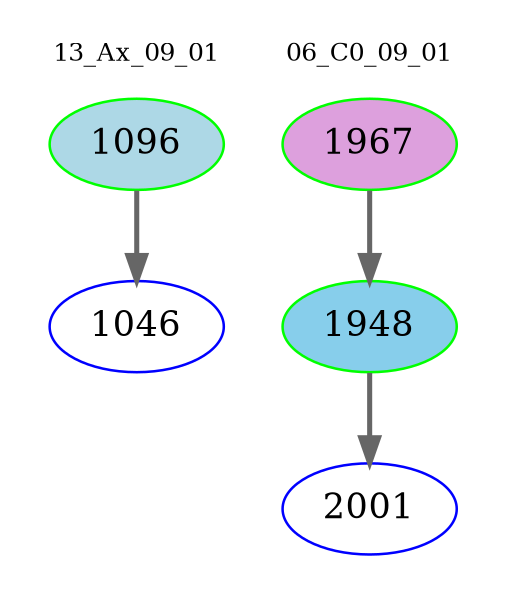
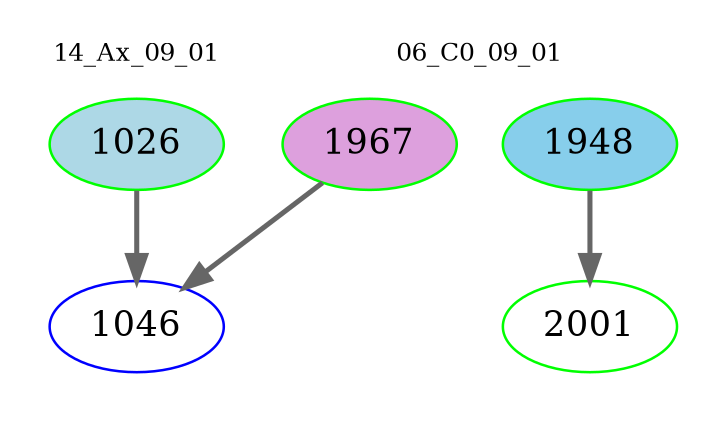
  digraph {
    node [color=green fillcolor=white style=filled]
    edge [color=gray40 style=bold]
-   n1 [fillcolor=lightblue label=1096]
+   n1 [fillcolor=lightblue label=1026]
    n2 [color=blue label=1046]
    n3 [fillcolor=plum label=1967]
    n4 [fillcolor=skyblue label=1948]
-   n5 [color=blue label=2001]
+   n5 [label=2001]
    subgraph cluster_1 {
      color=white
      fontsize=10
-     label="13_Ax_09_01"
+     label="14_Ax_09_01"
      n1
      n2
    }
    subgraph cluster_2 {
      color=white
      fontsize=10
      label="06_C0_09_01"
      n3
      n4
      n5
    }
    n1 -> n2
-   n3 -> n4
+   n3 -> n2
    n4 -> n5
  }
